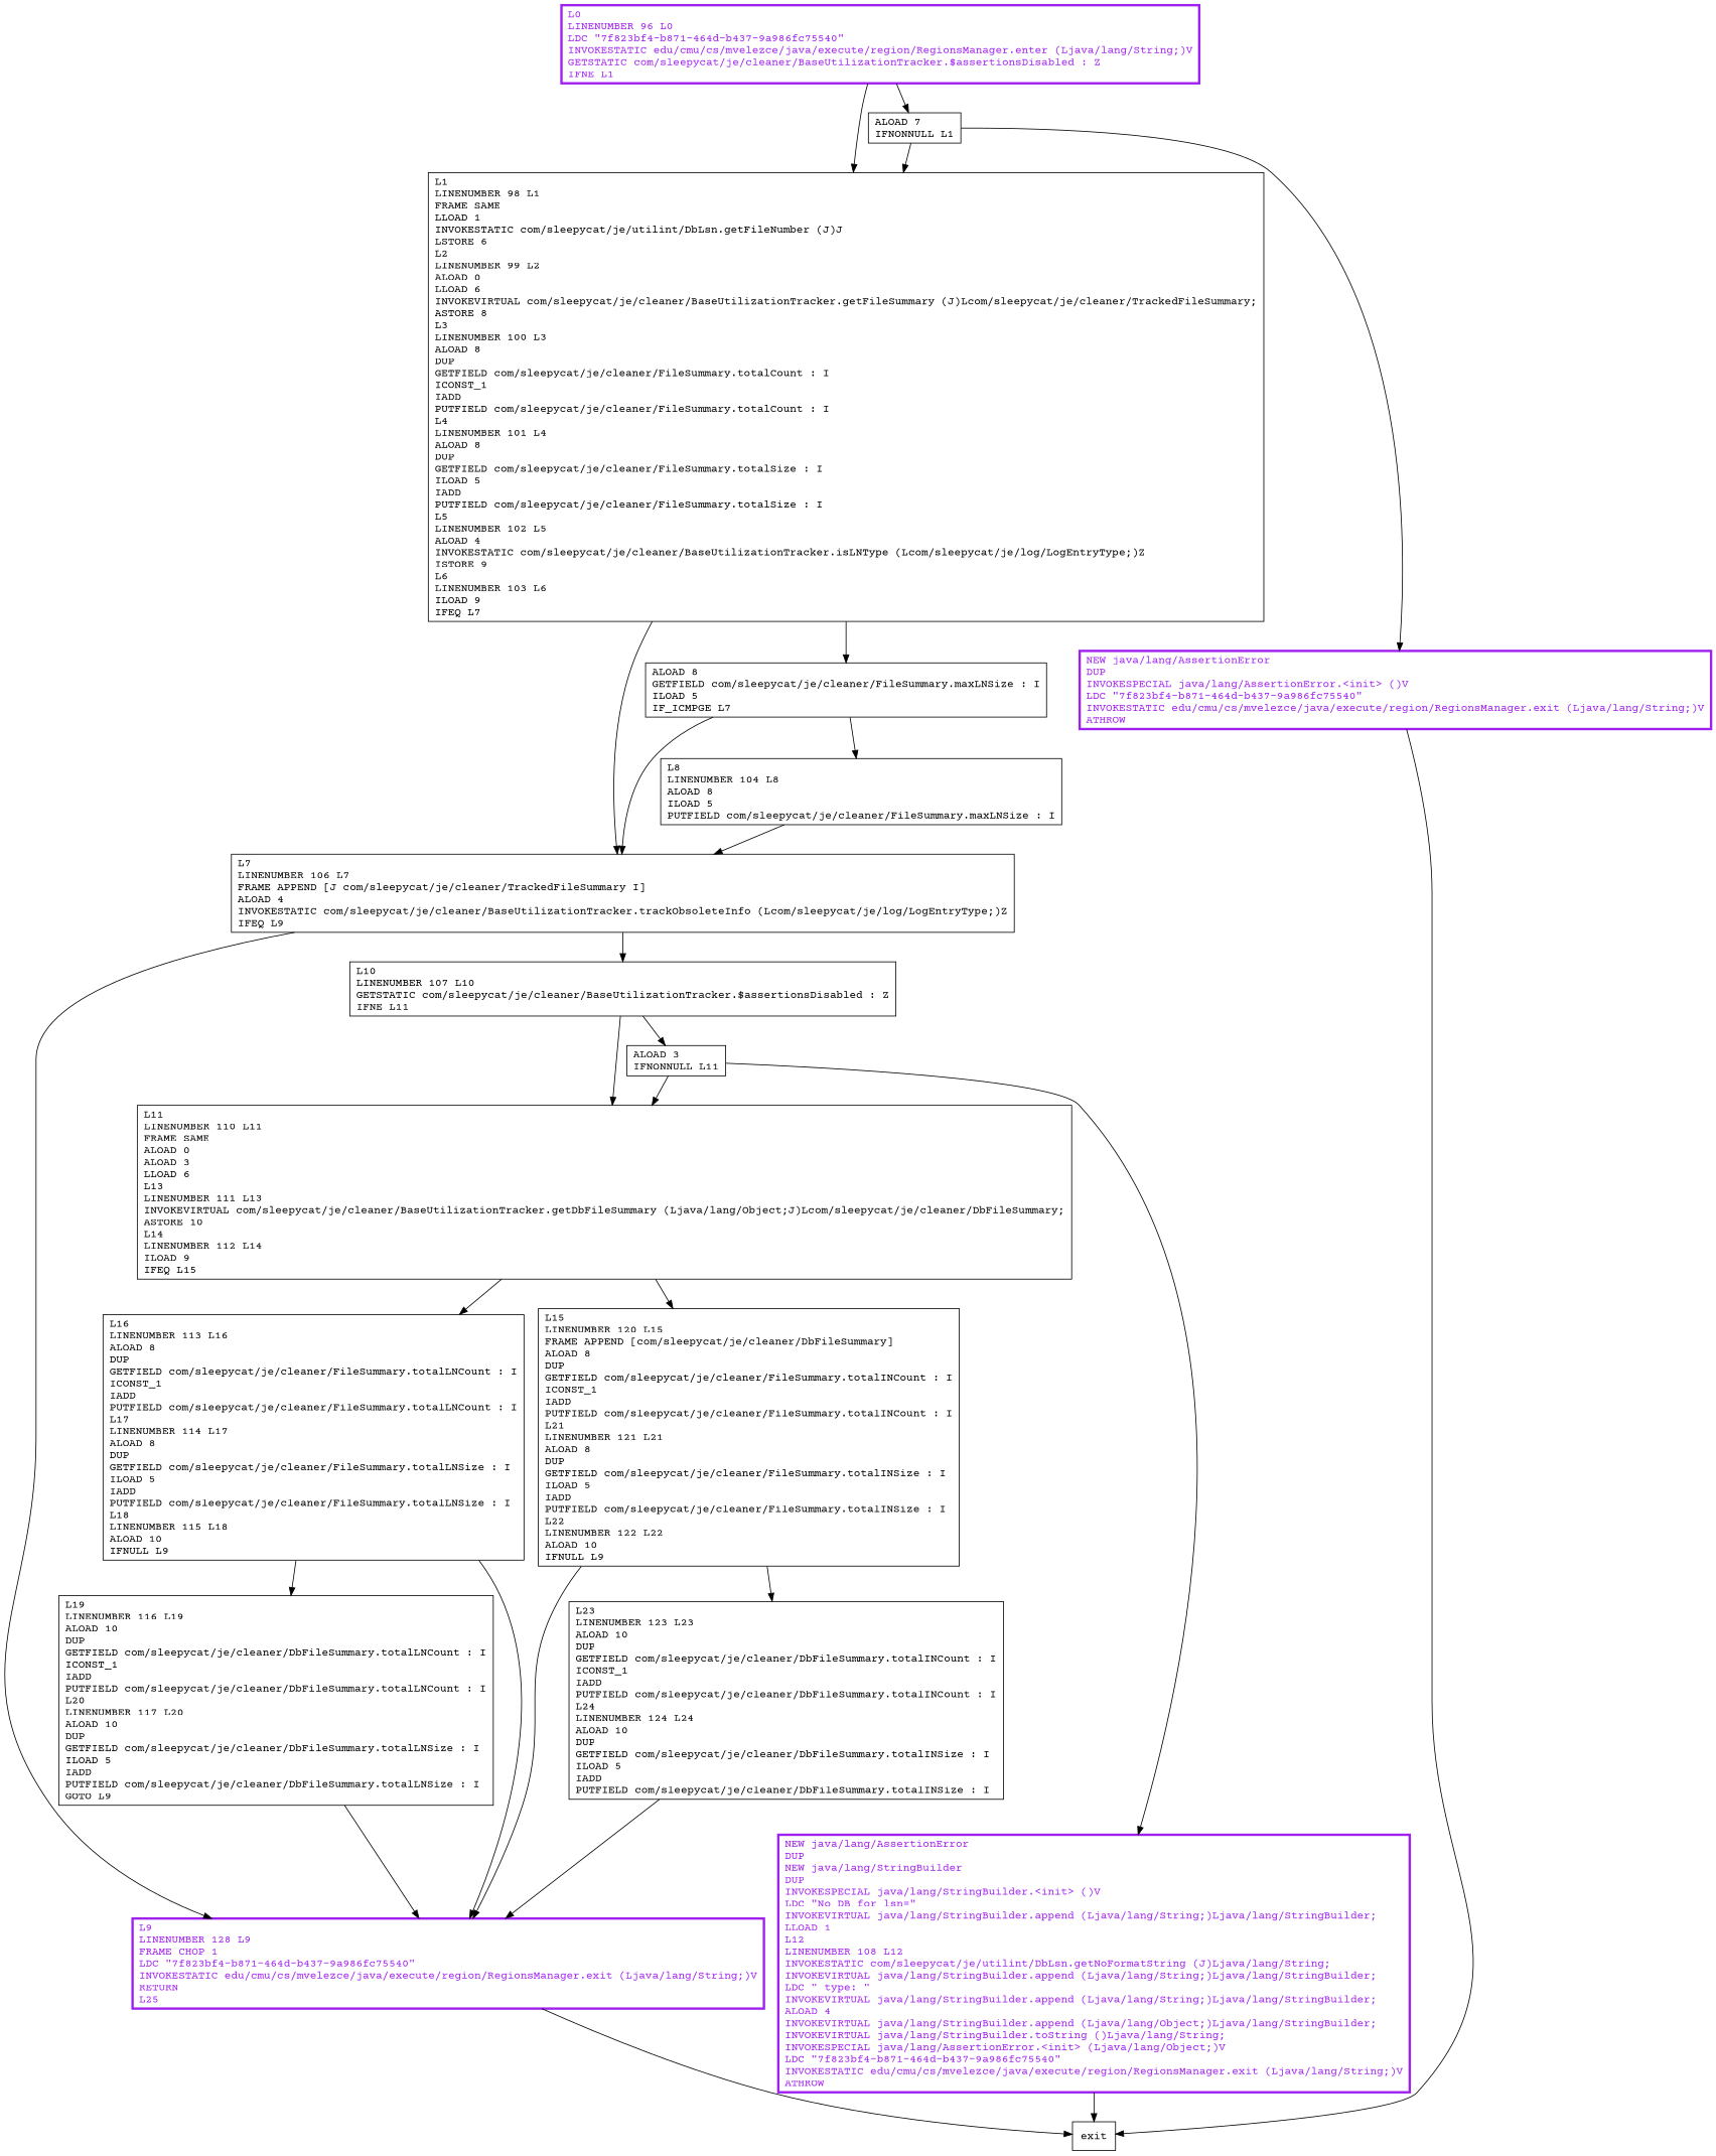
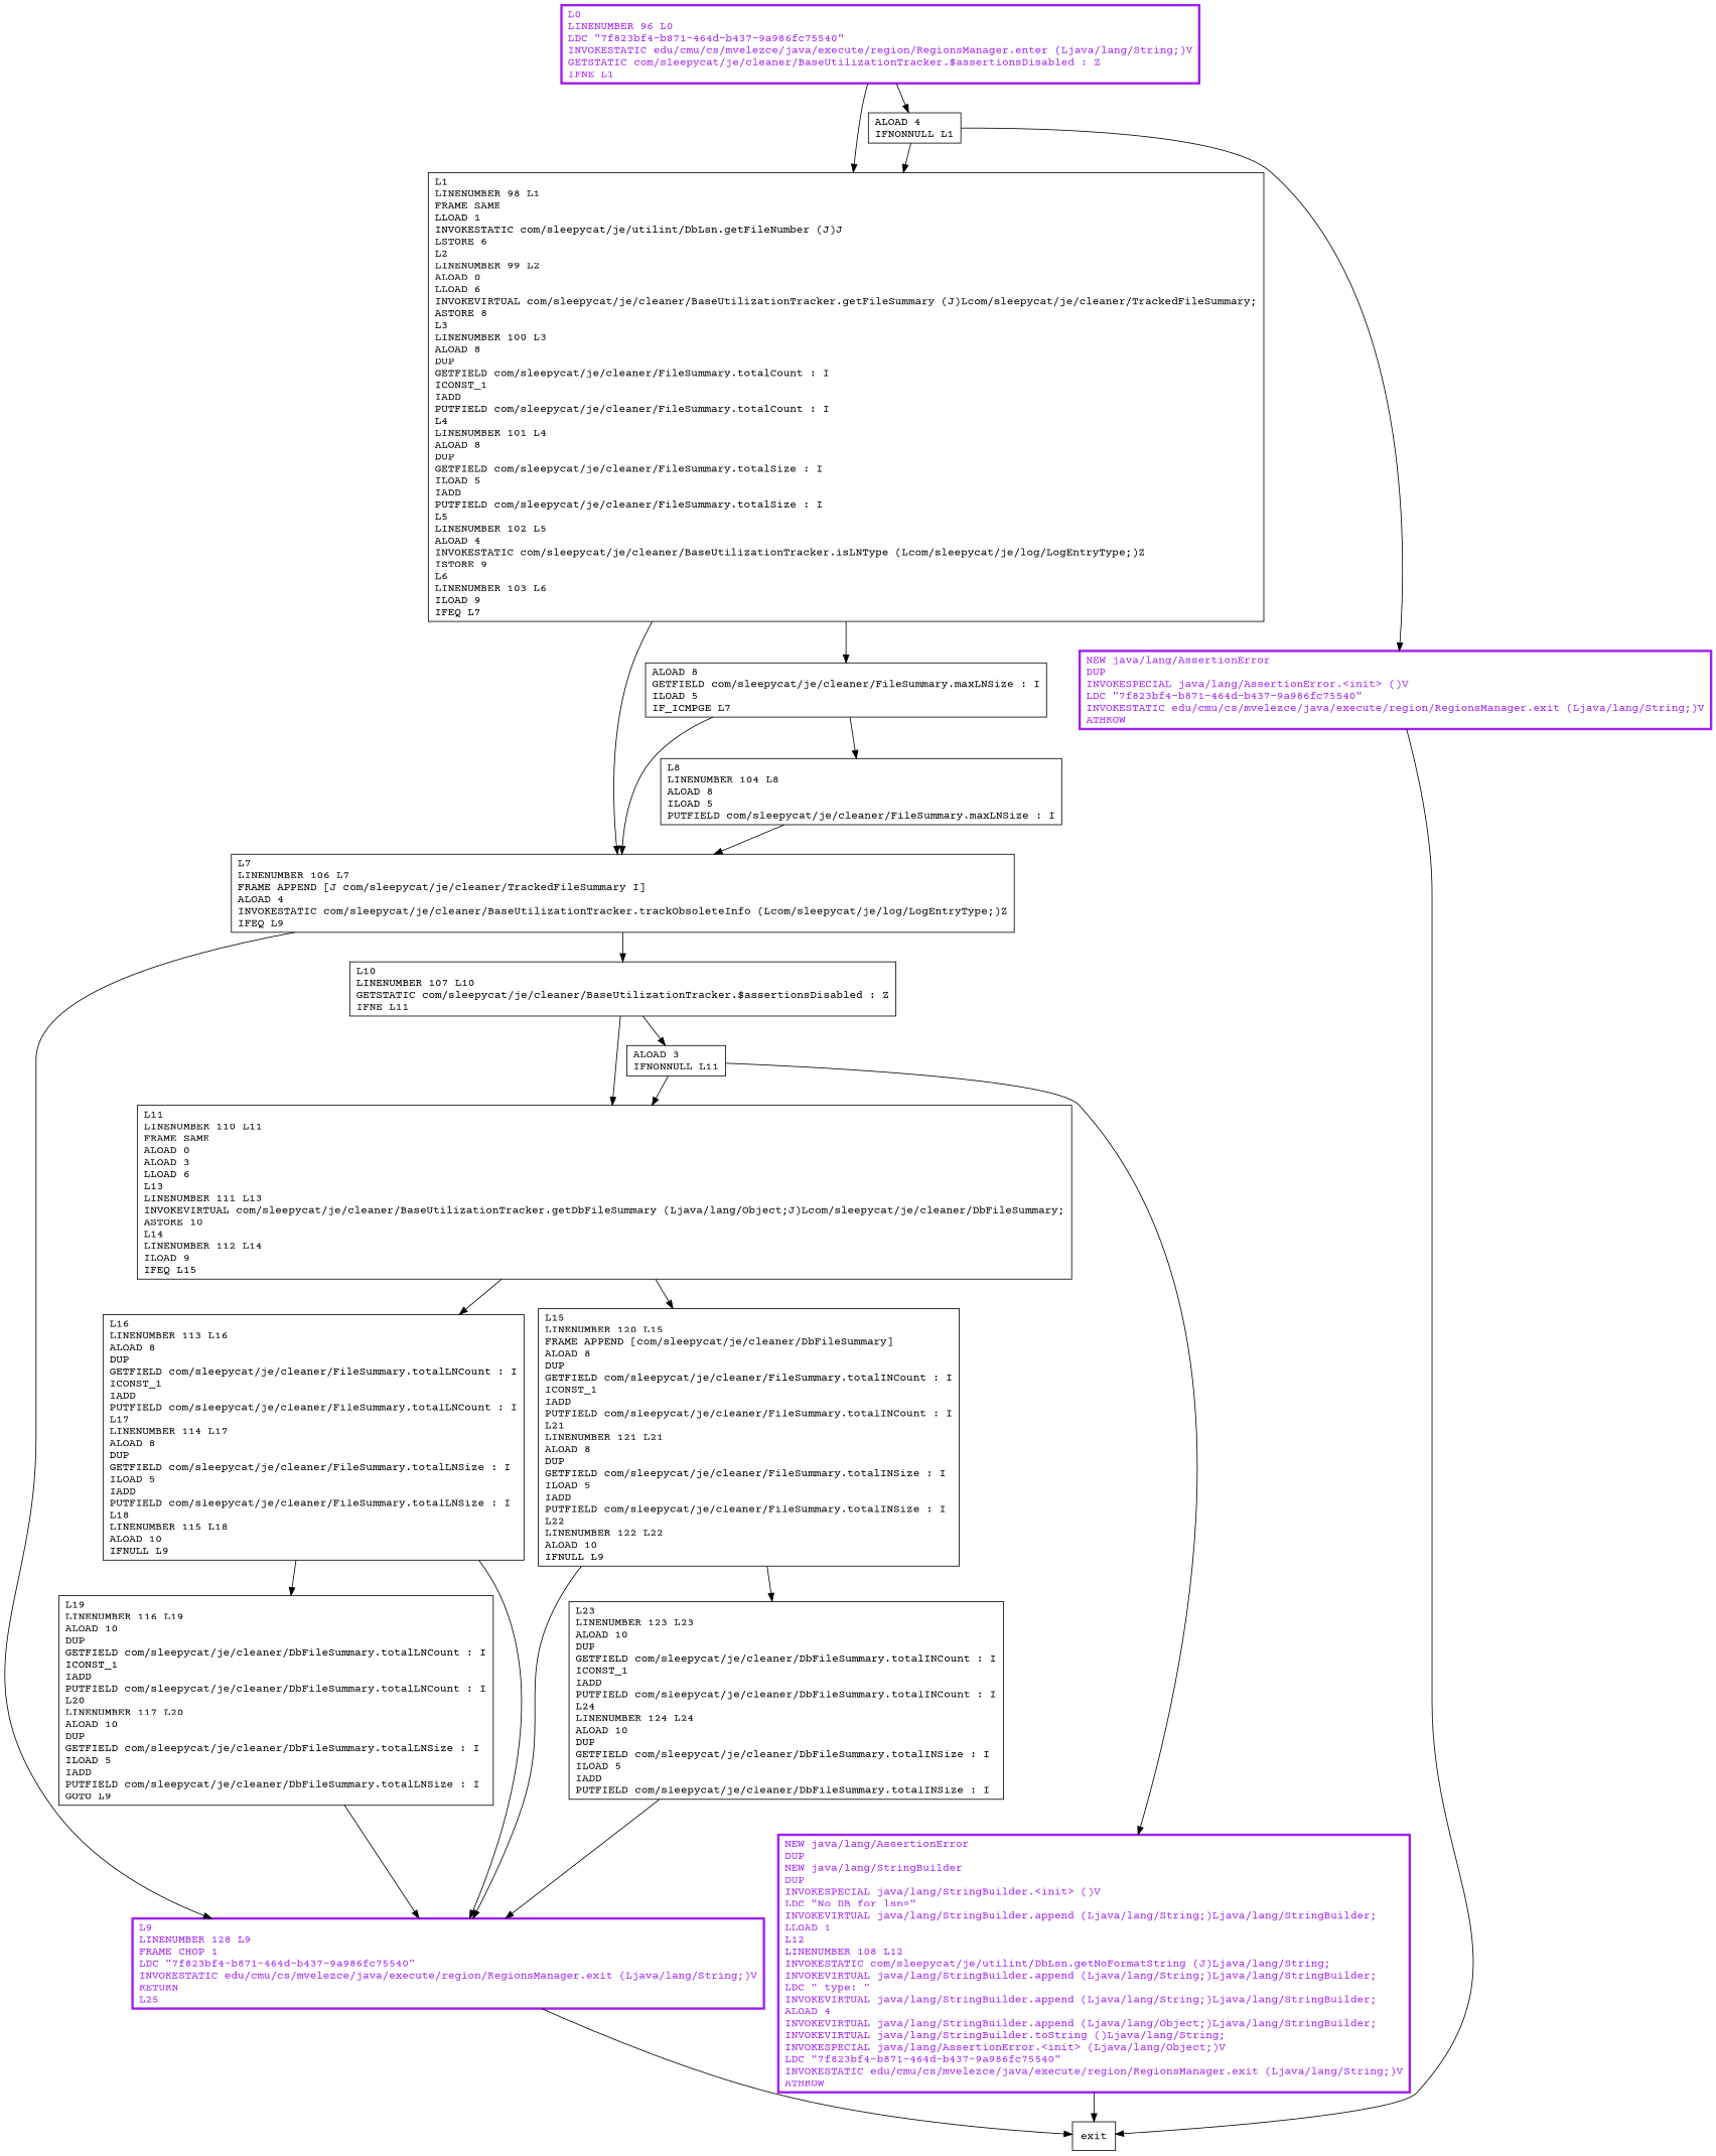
  digraph {
    fontname="Courier Prime"
    node [fontname="Courier Prime" shape=record]
    edge [fontname="Courier Prime"]
    n1 [color=purple fontcolor=purple label="L0\lLINENUMBER 96 L0\lLDC \"7f823bf4-b871-464d-b437-9a986fc75540\"\lINVOKESTATIC edu/cmu/cs/mvelezce/java/execute/region/RegionsManager.enter (Ljava/lang/String;)V\lGETSTATIC com/sleepycat/je/cleaner/BaseUtilizationTracker.$assertionsDisabled : Z\lIFNE L1\l" penwidth=3]
-   n2 [label="ALOAD 7\lIFNONNULL L1\l"]
+   n2 [label="ALOAD 4\lIFNONNULL L1\l"]
    n3 [label="L1\lLINENUMBER 98 L1\lFRAME SAME\lLLOAD 1\lINVOKESTATIC com/sleepycat/je/utilint/DbLsn.getFileNumber (J)J\lLSTORE 6\lL2\lLINENUMBER 99 L2\lALOAD 0\lLLOAD 6\lINVOKEVIRTUAL com/sleepycat/je/cleaner/BaseUtilizationTracker.getFileSummary (J)Lcom/sleepycat/je/cleaner/TrackedFileSummary;\lASTORE 8\lL3\lLINENUMBER 100 L3\lALOAD 8\lDUP\lGETFIELD com/sleepycat/je/cleaner/FileSummary.totalCount : I\lICONST_1\lIADD\lPUTFIELD com/sleepycat/je/cleaner/FileSummary.totalCount : I\lL4\lLINENUMBER 101 L4\lALOAD 8\lDUP\lGETFIELD com/sleepycat/je/cleaner/FileSummary.totalSize : I\lILOAD 5\lIADD\lPUTFIELD com/sleepycat/je/cleaner/FileSummary.totalSize : I\lL5\lLINENUMBER 102 L5\lALOAD 4\lINVOKESTATIC com/sleepycat/je/cleaner/BaseUtilizationTracker.isLNType (Lcom/sleepycat/je/log/LogEntryType;)Z\lISTORE 9\lL6\lLINENUMBER 103 L6\lILOAD 9\lIFEQ L7\l"]
    n4 [color=purple fontcolor=purple label="NEW java/lang/AssertionError\lDUP\lINVOKESPECIAL java/lang/AssertionError.\<init\> ()V\lLDC \"7f823bf4-b871-464d-b437-9a986fc75540\"\lINVOKESTATIC edu/cmu/cs/mvelezce/java/execute/region/RegionsManager.exit (Ljava/lang/String;)V\lATHROW\l" penwidth=3]
    n5 [label="L7\lLINENUMBER 106 L7\lFRAME APPEND [J com/sleepycat/je/cleaner/TrackedFileSummary I]\lALOAD 4\lINVOKESTATIC com/sleepycat/je/cleaner/BaseUtilizationTracker.trackObsoleteInfo (Lcom/sleepycat/je/log/LogEntryType;)Z\lIFEQ L9\l"]
    n6 [label="ALOAD 8\lGETFIELD com/sleepycat/je/cleaner/FileSummary.maxLNSize : I\lILOAD 5\lIF_ICMPGE L7\l"]
    n7 [color=purple fontcolor=purple label="NEW java/lang/AssertionError\lDUP\lNEW java/lang/StringBuilder\lDUP\lINVOKESPECIAL java/lang/StringBuilder.\<init\> ()V\lLDC \"No DB for lsn=\"\lINVOKEVIRTUAL java/lang/StringBuilder.append (Ljava/lang/String;)Ljava/lang/StringBuilder;\lLLOAD 1\lL12\lLINENUMBER 108 L12\lINVOKESTATIC com/sleepycat/je/utilint/DbLsn.getNoFormatString (J)Ljava/lang/String;\lINVOKEVIRTUAL java/lang/StringBuilder.append (Ljava/lang/String;)Ljava/lang/StringBuilder;\lLDC \" type: \"\lINVOKEVIRTUAL java/lang/StringBuilder.append (Ljava/lang/String;)Ljava/lang/StringBuilder;\lALOAD 4\lINVOKEVIRTUAL java/lang/StringBuilder.append (Ljava/lang/Object;)Ljava/lang/StringBuilder;\lINVOKEVIRTUAL java/lang/StringBuilder.toString ()Ljava/lang/String;\lINVOKESPECIAL java/lang/AssertionError.\<init\> (Ljava/lang/Object;)V\lLDC \"7f823bf4-b871-464d-b437-9a986fc75540\"\lINVOKESTATIC edu/cmu/cs/mvelezce/java/execute/region/RegionsManager.exit (Ljava/lang/String;)V\lATHROW\l" penwidth=3]
    exit
    n9 [label="L19\lLINENUMBER 116 L19\lALOAD 10\lDUP\lGETFIELD com/sleepycat/je/cleaner/DbFileSummary.totalLNCount : I\lICONST_1\lIADD\lPUTFIELD com/sleepycat/je/cleaner/DbFileSummary.totalLNCount : I\lL20\lLINENUMBER 117 L20\lALOAD 10\lDUP\lGETFIELD com/sleepycat/je/cleaner/DbFileSummary.totalLNSize : I\lILOAD 5\lIADD\lPUTFIELD com/sleepycat/je/cleaner/DbFileSummary.totalLNSize : I\lGOTO L9\l"]
    n10 [color=purple fontcolor=purple label="L9\lLINENUMBER 128 L9\lFRAME CHOP 1\lLDC \"7f823bf4-b871-464d-b437-9a986fc75540\"\lINVOKESTATIC edu/cmu/cs/mvelezce/java/execute/region/RegionsManager.exit (Ljava/lang/String;)V\lRETURN\lL25\l" penwidth=3]
    n11 [label="L8\lLINENUMBER 104 L8\lALOAD 8\lILOAD 5\lPUTFIELD com/sleepycat/je/cleaner/FileSummary.maxLNSize : I\l"]
    n12 [label="L10\lLINENUMBER 107 L10\lGETSTATIC com/sleepycat/je/cleaner/BaseUtilizationTracker.$assertionsDisabled : Z\lIFNE L11\l"]
    n13 [label="L16\lLINENUMBER 113 L16\lALOAD 8\lDUP\lGETFIELD com/sleepycat/je/cleaner/FileSummary.totalLNCount : I\lICONST_1\lIADD\lPUTFIELD com/sleepycat/je/cleaner/FileSummary.totalLNCount : I\lL17\lLINENUMBER 114 L17\lALOAD 8\lDUP\lGETFIELD com/sleepycat/je/cleaner/FileSummary.totalLNSize : I\lILOAD 5\lIADD\lPUTFIELD com/sleepycat/je/cleaner/FileSummary.totalLNSize : I\lL18\lLINENUMBER 115 L18\lALOAD 10\lIFNULL L9\l"]
    n14 [label="L11\lLINENUMBER 110 L11\lFRAME SAME\lALOAD 0\lALOAD 3\lLLOAD 6\lL13\lLINENUMBER 111 L13\lINVOKEVIRTUAL com/sleepycat/je/cleaner/BaseUtilizationTracker.getDbFileSummary (Ljava/lang/Object;J)Lcom/sleepycat/je/cleaner/DbFileSummary;\lASTORE 10\lL14\lLINENUMBER 112 L14\lILOAD 9\lIFEQ L15\l"]
    n15 [label="ALOAD 3\lIFNONNULL L11\l"]
    n16 [label="L15\lLINENUMBER 120 L15\lFRAME APPEND [com/sleepycat/je/cleaner/DbFileSummary]\lALOAD 8\lDUP\lGETFIELD com/sleepycat/je/cleaner/FileSummary.totalINCount : I\lICONST_1\lIADD\lPUTFIELD com/sleepycat/je/cleaner/FileSummary.totalINCount : I\lL21\lLINENUMBER 121 L21\lALOAD 8\lDUP\lGETFIELD com/sleepycat/je/cleaner/FileSummary.totalINSize : I\lILOAD 5\lIADD\lPUTFIELD com/sleepycat/je/cleaner/FileSummary.totalINSize : I\lL22\lLINENUMBER 122 L22\lALOAD 10\lIFNULL L9\l"]
    n17 [label="L23\lLINENUMBER 123 L23\lALOAD 10\lDUP\lGETFIELD com/sleepycat/je/cleaner/DbFileSummary.totalINCount : I\lICONST_1\lIADD\lPUTFIELD com/sleepycat/je/cleaner/DbFileSummary.totalINCount : I\lL24\lLINENUMBER 124 L24\lALOAD 10\lDUP\lGETFIELD com/sleepycat/je/cleaner/DbFileSummary.totalINSize : I\lILOAD 5\lIADD\lPUTFIELD com/sleepycat/je/cleaner/DbFileSummary.totalINSize : I\l"]
    n1 -> n2
    n1 -> n3
    n2 -> n3
    n2 -> n4
    n3 -> n5
    n3 -> n6
    n4 -> exit
    n5 -> n10
    n5 -> n12
    n6 -> n5
    n6 -> n11
    n7 -> exit
    n9 -> n10
    n10 -> exit
    n11 -> n5
    n12 -> n14
    n12 -> n15
    n13 -> n9
    n13 -> n10
    n14 -> n13
    n14 -> n16
    n15 -> n7
    n15 -> n14
    n16 -> n10
    n16 -> n17
    n17 -> n10
  }
